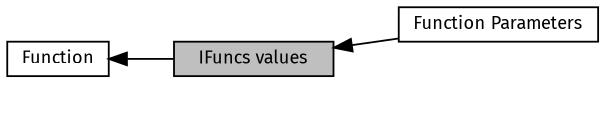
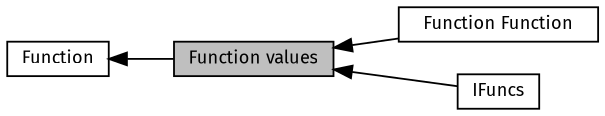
  digraph {
    fontname="Fira Sans"
    rankdir=LR
    node [color=black fontname="Fira Sans" fontsize=10 shape=box]
    edge [dir=back fontname="Fira Sans" fontsize=10 labelfontname=Helvetica labelfontsize=10 shape=plaintext style=solid]
    n1 [height=0.2 label=Function width=0.4]
-   n2 [fillcolor=grey75 fontcolor=black height=0.2 label="IFuncs values" style=filled width=0.4]
-   n3 [height=0.2 label="Function Parameters" width=0.4]
+   n2 [fillcolor=grey75 fontcolor=black height=0.2 label="Function values" style=filled width=0.4]
+   n3 [height=0.2 label="Function Function" width=0.4]
+   n4 [height=0.2 label=IFuncs width=0.4]
    n1 -> n2
    n2 -> n3
+   n2 -> n4
  }
